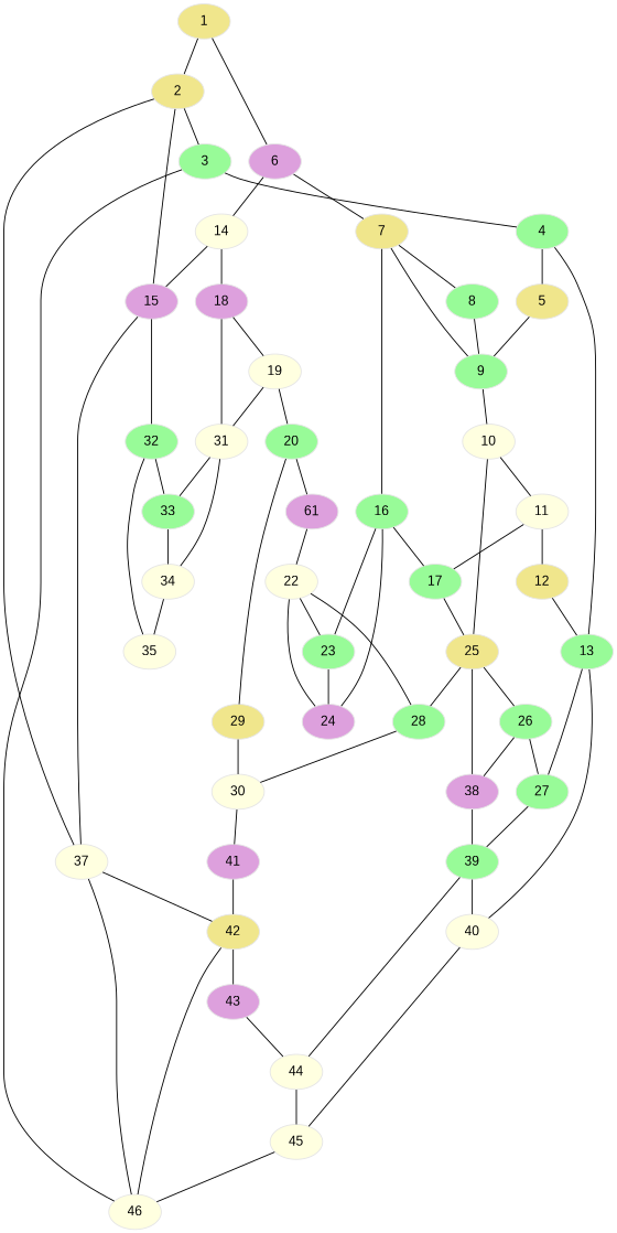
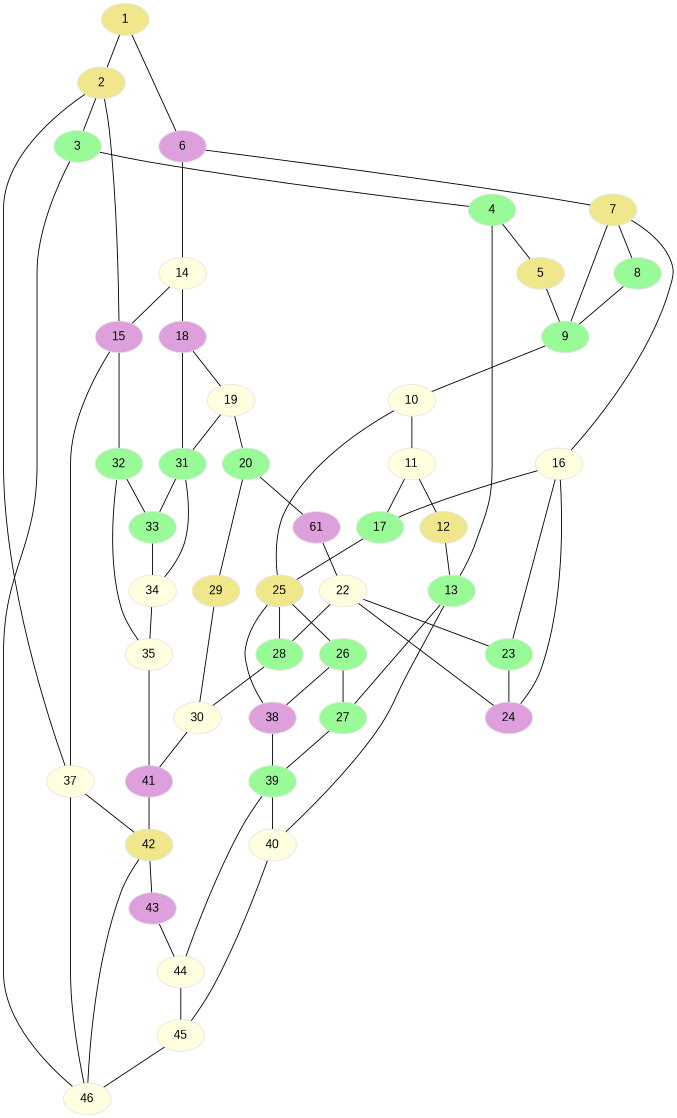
  graph {
    fontname="Liberation Sans"
    node [color=gray90 fillcolor=lightyellow fontname="Liberation Sans" style=filled]
    edge [fontname="Liberation Sans" weight=1.0]
    1 [fillcolor=khaki]
    2 [fillcolor=khaki]
    6 [fillcolor=plum]
    3 [fillcolor=palegreen]
    15 [fillcolor=plum]
    37
    7 [fillcolor=khaki]
    14
    4 [fillcolor=palegreen]
    46
    32 [fillcolor=palegreen]
    42 [fillcolor=khaki]
    5 [fillcolor=khaki]
    13 [fillcolor=palegreen]
    9 [fillcolor=palegreen]
    27 [fillcolor=palegreen]
    40
    10
    8 [fillcolor=palegreen]
-   16 [fillcolor=palegreen]
+   16
    18 [fillcolor=plum]
    17 [fillcolor=palegreen]
    23 [fillcolor=palegreen]
    24 [fillcolor=plum]
    11
    25 [fillcolor=khaki]
    12 [fillcolor=khaki]
    39 [fillcolor=palegreen]
    45
    19
-   31
+   31 [fillcolor=palegreen]
    33 [fillcolor=palegreen]
    35
    28 [fillcolor=palegreen]
    26 [fillcolor=palegreen]
    38 [fillcolor=plum]
    20 [fillcolor=palegreen]
    34
    n39 [fillcolor=plum label=61]
    29 [fillcolor=khaki]
    22
    30
    44
    41 [fillcolor=plum]
    43 [fillcolor=plum]
    1 -- 2
    1 -- 6
    2 -- 3
    2 -- 15
    2 -- 37
    6 -- 7 [weight=2.0]
    6 -- 14 [weight=2.0]
    3 -- 4 [weight=2.0]
    3 -- 46
    15 -- 37
    15 -- 32
    37 -- 46
    37 -- 42
    7 -- 9
    7 -- 8
    7 -- 16 [weight=2.0]
    14 -- 15 [weight=2.0]
    14 -- 18 [weight=2.0]
    4 -- 5
    4 -- 13 [weight=2.0]
    32 -- 33
    32 -- 35
    42 -- 46
    42 -- 43 [weight=2.0]
    5 -- 9 [weight=2.0]
    13 -- 27
    13 -- 40
    9 -- 10
    27 -- 39
    40 -- 45
    10 -- 11
    10 -- 25
    8 -- 9 [weight=2.0]
    16 -- 17
    16 -- 23
    16 -- 24
    18 -- 19
    18 -- 31 [weight=2.0]
    17 -- 25
    23 -- 24
    11 -- 17
    11 -- 12
    25 -- 28 [weight=2.0]
    25 -- 26
    25 -- 38
    12 -- 13 [weight=2.0]
    39 -- 40
    39 -- 44
    45 -- 46
    19 -- 31 [weight=2.0]
    19 -- 20
    31 -- 33
    31 -- 34
    33 -- 34
+   35 -- 41 [weight=2.0]
    28 -- 30
    26 -- 27
    26 -- 38
    38 -- 39
    20 -- n39
    20 -- 29
    34 -- 35
    n39 -- 22 [weight=2.0]
    29 -- 30
    22 -- 23
    22 -- 24
    22 -- 28 [weight=2.0]
    30 -- 41
    44 -- 45
    41 -- 42 [weight=2.0]
    43 -- 44
  }
